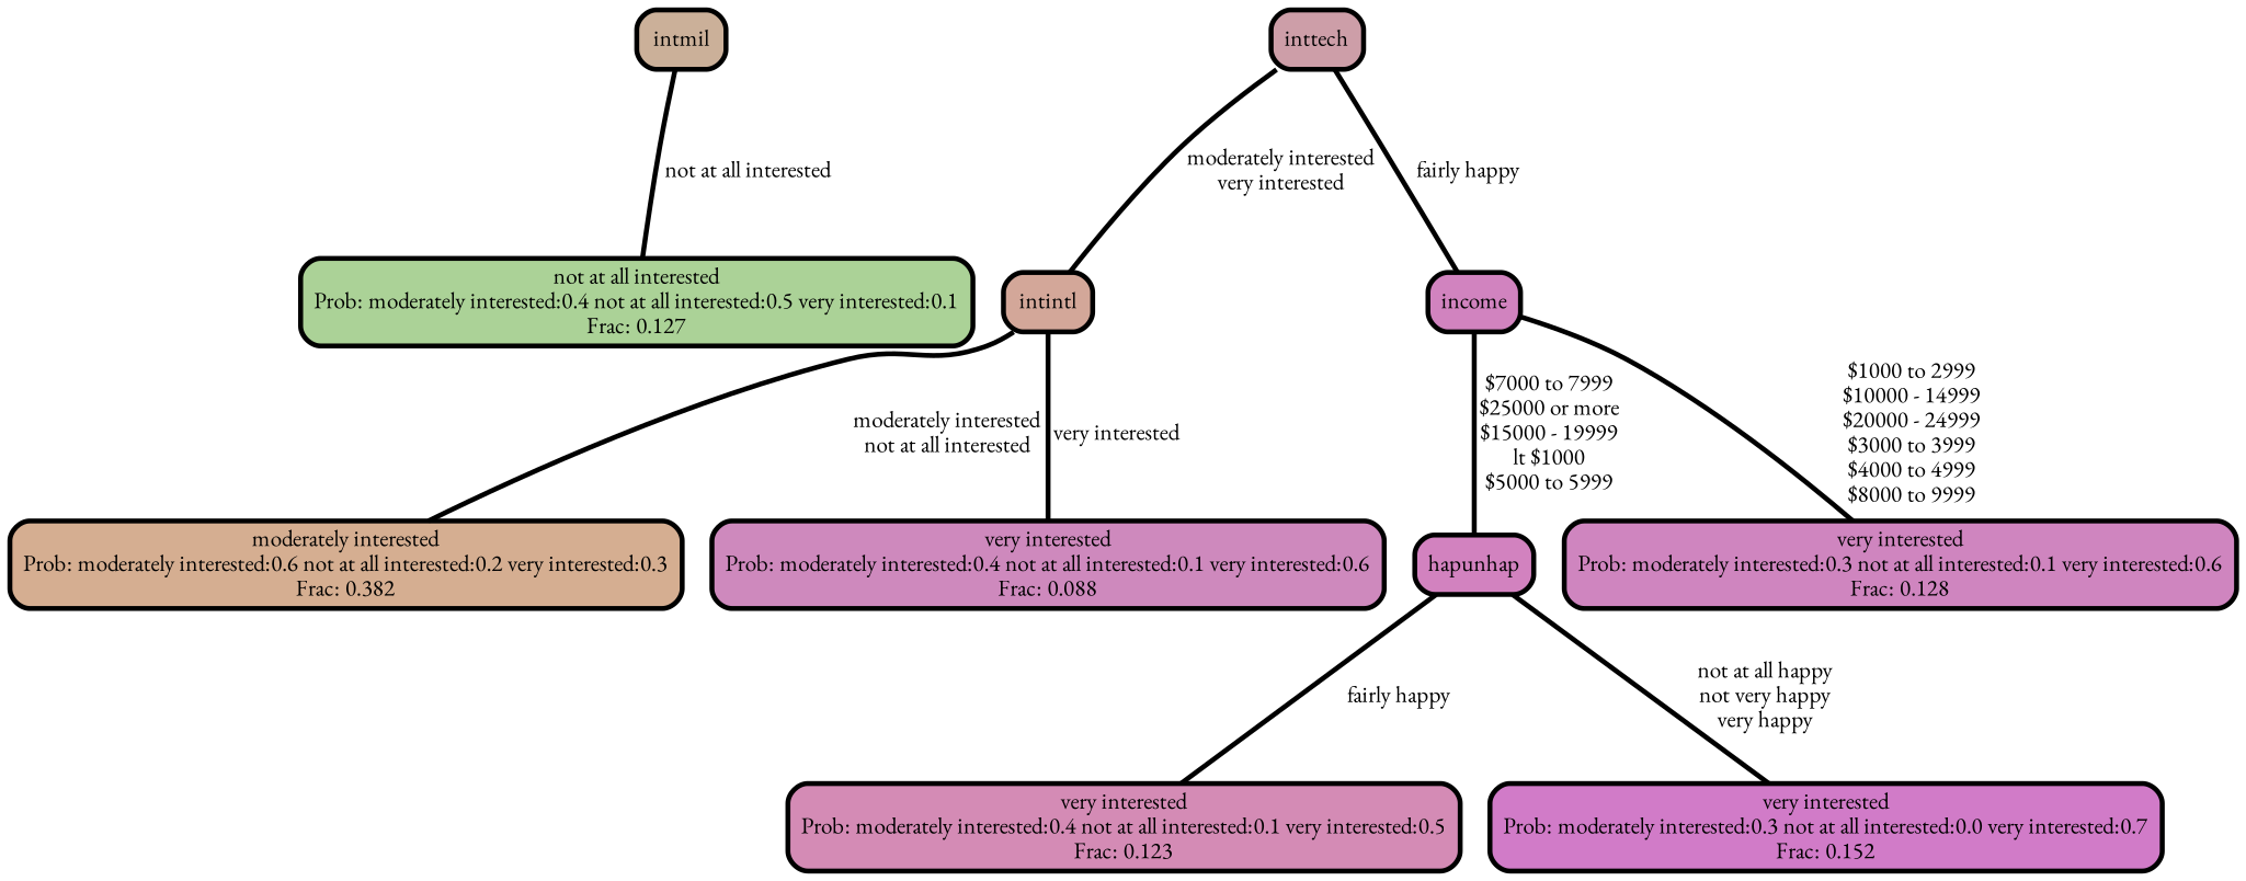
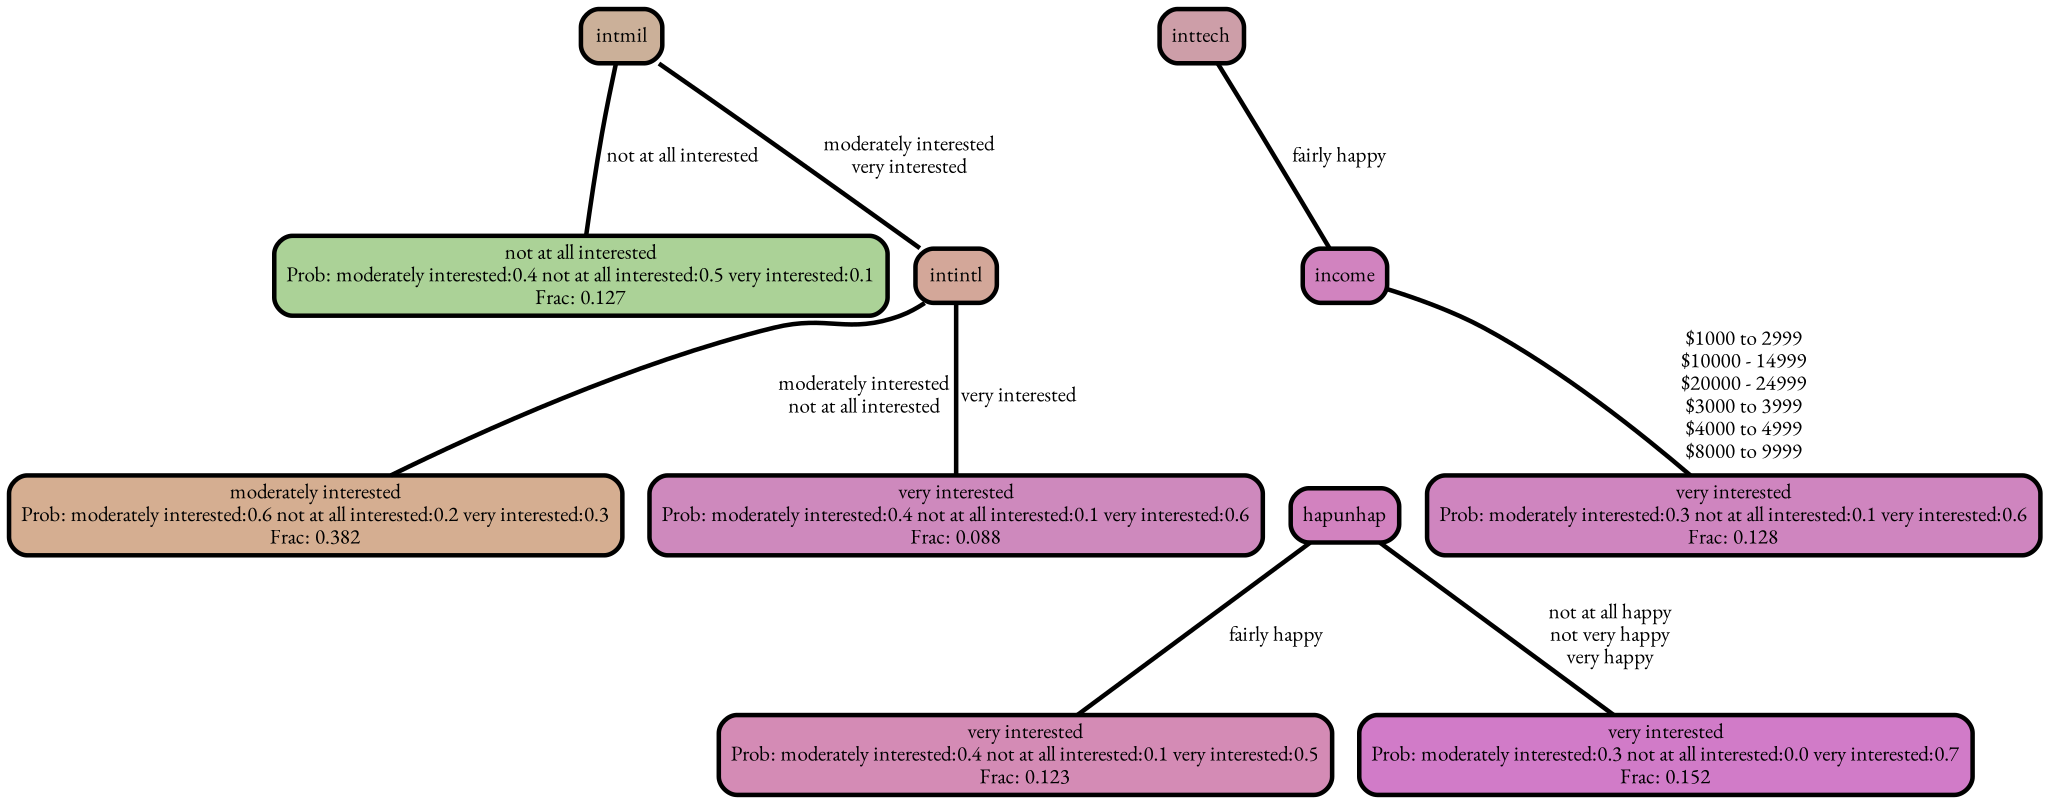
  graph {
    fontname="EB Garamond"
    ranksep="0 equally"
    splines=straight
    node [color=black fontcolor=black fontname="EB Garamond" penwidth=3 shape=box style="filled, rounded"]
    edge [color=black fontname="EB Garamond" penwidth=3]
    n1 [fillcolor="#abd297" label="not at all interested\nProb: moderately interested:0.4 not at all interested:0.5 very interested:0.1\nFrac: 0.127"]
    n2 [fillcolor="#cbb099" label=intmil]
    n3 [fillcolor="#d3a799" label=intintl]
    n4 [fillcolor="#d5ae91" label="moderately interested\nProb: moderately interested:0.6 not at all interested:0.2 very interested:0.3\nFrac: 0.382"]
    n5 [fillcolor="#ce89bd" label="very interested\nProb: moderately interested:0.4 not at all interested:0.1 very interested:0.6\nFrac: 0.088"]
    n6 [fillcolor="#cd9ea8" label=inttech]
    n7 [fillcolor="#d183bf" label=income]
    n8 [fillcolor="#d282bf" label=hapunhap]
    n9 [fillcolor="#cf85bf" label="very interested\nProb: moderately interested:0.3 not at all interested:0.1 very interested:0.6\nFrac: 0.128"]
    n10 [fillcolor="#d48bb5" label="very interested\nProb: moderately interested:0.4 not at all interested:0.1 very interested:0.5\nFrac: 0.123"]
    n11 [fillcolor="#d17bc8" label="very interested\nProb: moderately interested:0.3 not at all interested:0.0 very interested:0.7\nFrac: 0.152"]
    subgraph sub_1 {
      rank=same
    }
    n2 -- n1 [label=" not at all interested"]
-   n6 -- n3 [label=" moderately interested\n very interested"]
+   n2 -- n3 [label=" moderately interested\n very interested"]
    n3 -- n4 [label=" moderately interested\n not at all interested"]
    n3 -- n5 [label=" very interested"]
    n6 -- n7 [label=" fairly happy"]
-   n7 -- n8 [label=" $7000 to 7999\n $25000 or more\n $15000 - 19999\n lt $1000\n $5000 to 5999"]
    n7 -- n9 [label=" $1000 to 2999\n $10000 - 14999\n $20000 - 24999\n $3000 to 3999\n $4000 to 4999\n $8000 to 9999"]
    n8 -- n10 [label=" fairly happy"]
    n8 -- n11 [label=" not at all happy\n not very happy\n very happy"]
  }
